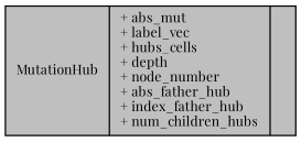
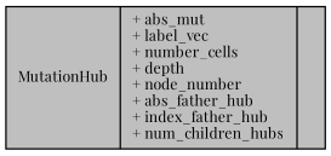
  digraph {
    rankdir=LR
    fontname="Playfair Display"
-   n1 [color=black fillcolor=grey75 fontcolor=black fontname="Playfair Display" fontsize=10 height=0.2 label="{MutationHub\n|+ abs_mut\l+ label_vec\l+ hubs_cells\l+ depth\l+ node_number\l+ abs_father_hub\l+ index_father_hub\l+ num_children_hubs\l|}" shape=record style=filled width=0.4]
+   n1 [color=black fillcolor=grey75 fontcolor=black fontname="Playfair Display" fontsize=10 height=0.2 label="{MutationHub\n|+ abs_mut\l+ label_vec\l+ number_cells\l+ depth\l+ node_number\l+ abs_father_hub\l+ index_father_hub\l+ num_children_hubs\l|}" shape=record style=filled width=0.4]
  }
